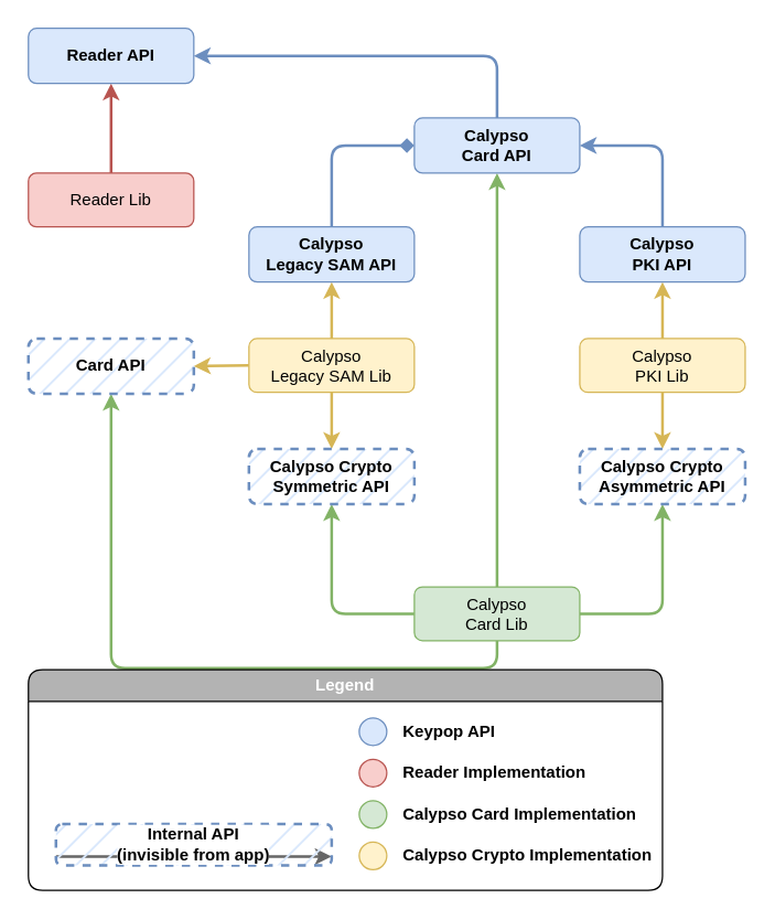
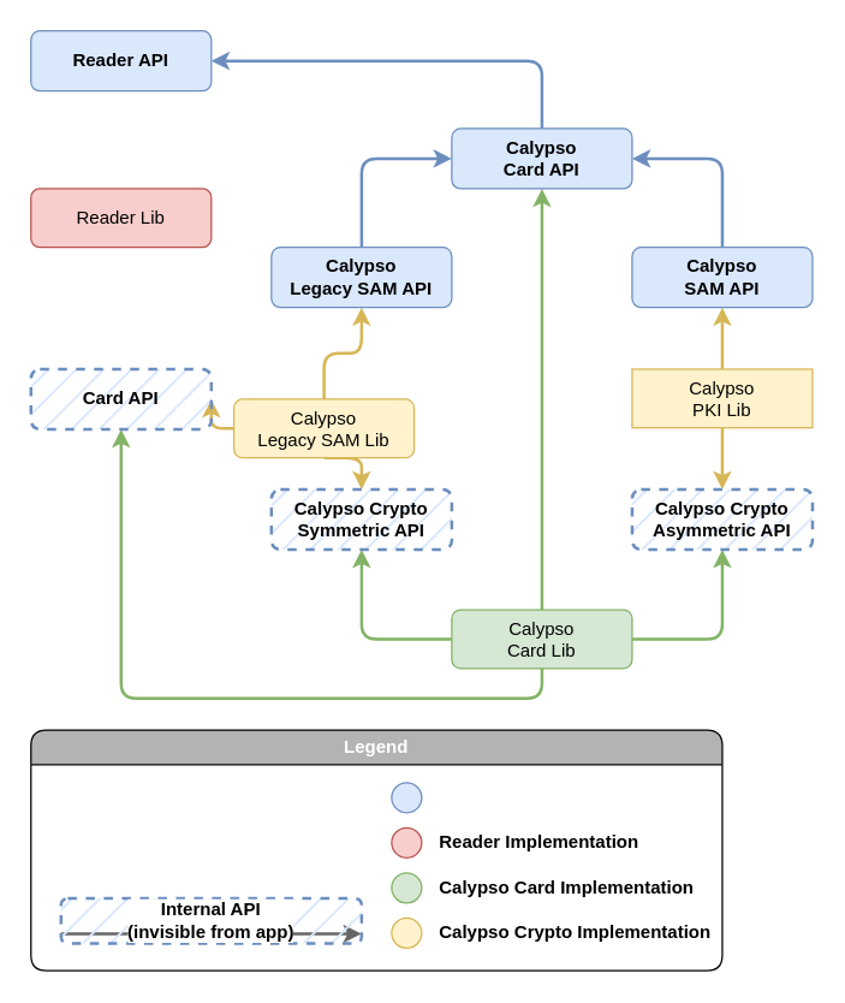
  <mxCell id="0" />
  <mxCell id="1" parent="0" />
  <mxCell id="2" style="edgeStyle=orthogonalEdgeStyle;orthogonalLoop=1;jettySize=auto;html=1;entryX=0.5;entryY=1;entryDx=0;entryDy=0;exitX=0.5;exitY=1;exitDx=0;exitDy=0;fillColor=#d5e8d4;strokeColor=#82b366;strokeWidth=2;" edge="1" parent="1" source="17" target="20"><mxGeometry relative="1" as="geometry" /></mxCell>
- <mxCell id="3" style="edgeStyle=orthogonalEdgeStyle;rounded=0;orthogonalLoop=1;jettySize=auto;html=1;entryX=0.5;entryY=1;entryDx=0;entryDy=0;exitX=0.5;exitY=0;exitDx=0;exitDy=0;fillColor=#f8cecc;strokeColor=#b85450;strokeWidth=2;" edge="1" parent="1" source="16" target="12"><mxGeometry relative="1" as="geometry" /></mxCell>
  <mxCell id="4" style="edgeStyle=orthogonalEdgeStyle;rounded=1;orthogonalLoop=1;jettySize=auto;html=1;entryX=0.5;entryY=1;entryDx=0;entryDy=0;fillColor=#d5e8d4;strokeColor=#82b366;strokeWidth=2;" edge="1" parent="1" source="17" target="13"><mxGeometry relative="1" as="geometry" /></mxCell>
  <mxCell id="5" style="edgeStyle=orthogonalEdgeStyle;rounded=1;orthogonalLoop=1;jettySize=auto;html=1;entryX=0.5;entryY=1;entryDx=0;entryDy=0;fillColor=#fff2cc;strokeColor=#d6b656;strokeWidth=2;exitX=0.5;exitY=0;exitDx=0;exitDy=0;" edge="1" parent="1" source="18" target="14"><mxGeometry relative="1" as="geometry"><mxPoint x="-3" y="236" as="sourcePoint" /><mxPoint x="-86" y="155" as="targetPoint" /></mxGeometry></mxCell>
  <mxCell id="6" style="edgeStyle=orthogonalEdgeStyle;rounded=1;orthogonalLoop=1;jettySize=auto;html=1;entryX=0.5;entryY=0;entryDx=0;entryDy=0;fillColor=#fff2cc;strokeColor=#d6b656;strokeWidth=2;exitX=0.5;exitY=1;exitDx=0;exitDy=0;" edge="1" parent="1" source="18" target="21"><mxGeometry relative="1" as="geometry"><mxPoint x="161" y="236" as="sourcePoint" /><mxPoint x="77" y="155" as="targetPoint" /></mxGeometry></mxCell>
  <mxCell id="7" style="edgeStyle=orthogonalEdgeStyle;orthogonalLoop=1;jettySize=auto;html=1;entryX=0.5;entryY=1;entryDx=0;entryDy=0;exitX=0;exitY=0.5;exitDx=0;exitDy=0;fillColor=#d5e8d4;strokeColor=#82b366;strokeWidth=2;" edge="1" parent="1" source="17" target="21"><mxGeometry relative="1" as="geometry"><mxPoint x="-97" y="296" as="sourcePoint" /><mxPoint x="-153" y="405" as="targetPoint" /></mxGeometry></mxCell>
  <mxCell id="8" style="edgeStyle=orthogonalEdgeStyle;rounded=1;orthogonalLoop=1;jettySize=auto;html=1;entryX=0.5;entryY=1;entryDx=0;entryDy=0;fillColor=#fff2cc;strokeColor=#d6b656;strokeWidth=2;exitX=0.5;exitY=0;exitDx=0;exitDy=0;" edge="1" parent="1" source="19" target="15"><mxGeometry relative="1" as="geometry"><mxPoint x="161" y="236" as="sourcePoint" /><mxPoint x="77" y="155" as="targetPoint" /></mxGeometry></mxCell>
  <mxCell id="9" style="edgeStyle=orthogonalEdgeStyle;rounded=1;orthogonalLoop=1;jettySize=auto;html=1;entryX=0.5;entryY=0;entryDx=0;entryDy=0;fillColor=#fff2cc;strokeColor=#d6b656;strokeWidth=2;exitX=0.5;exitY=1;exitDx=0;exitDy=0;" edge="1" parent="1" source="19" target="22"><mxGeometry relative="1" as="geometry"><mxPoint x="161" y="296" as="sourcePoint" /><mxPoint x="161" y="405" as="targetPoint" /></mxGeometry></mxCell>
  <mxCell id="10" style="edgeStyle=orthogonalEdgeStyle;orthogonalLoop=1;jettySize=auto;html=1;entryX=0.5;entryY=1;entryDx=0;entryDy=0;exitX=1;exitY=0.5;exitDx=0;exitDy=0;fillColor=#d5e8d4;strokeColor=#82b366;strokeWidth=2;jumpStyle=arc;" edge="1" parent="1" source="17" target="22"><mxGeometry relative="1" as="geometry"><mxPoint x="-97" y="415" as="sourcePoint" /><mxPoint x="-53" y="524" as="targetPoint" /></mxGeometry></mxCell>
  <mxCell id="11" style="edgeStyle=orthogonalEdgeStyle;rounded=1;orthogonalLoop=1;jettySize=auto;html=1;entryX=1;entryY=0.5;entryDx=0;entryDy=0;fillColor=#fff2cc;strokeColor=#d6b656;strokeWidth=2;exitX=0;exitY=0.5;exitDx=0;exitDy=0;jumpStyle=arc;" edge="1" parent="1" source="18" target="20"><mxGeometry relative="1" as="geometry"><mxPoint x="-250" y="495" as="sourcePoint" /><mxPoint x="-250" y="654" as="targetPoint" /></mxGeometry></mxCell>
  <mxCell id="12" value="Reader API" style="rounded=1;whiteSpace=wrap;html=1;fillColor=#dae8fc;strokeColor=#6c8ebf;fontStyle=1" vertex="1" parent="1"><mxGeometry x="20" y="20" width="120" height="40" as="geometry" /></mxCell>
  <mxCell id="13" value="Calypso&lt;br&gt;Card API" style="rounded=1;whiteSpace=wrap;html=1;fillColor=#dae8fc;strokeColor=#6c8ebf;fontStyle=1" vertex="1" parent="1"><mxGeometry x="300" y="85" width="120" height="40" as="geometry" /></mxCell>
  <mxCell id="14" value="Calypso&lt;br&gt;Legacy SAM API" style="rounded=1;whiteSpace=wrap;html=1;fillColor=#dae8fc;strokeColor=#6c8ebf;fontStyle=1" vertex="1" parent="1"><mxGeometry x="180" y="164" width="120" height="40" as="geometry" /></mxCell>
- <mxCell id="15" value="Calypso&lt;br&gt;PKI API" style="rounded=1;whiteSpace=wrap;html=1;fillColor=#dae8fc;strokeColor=#6c8ebf;fontStyle=1" vertex="1" parent="1"><mxGeometry x="420" y="164" width="120" height="40" as="geometry" /></mxCell>
+ <mxCell id="15" value="Calypso&lt;br&gt;SAM API" style="rounded=1;whiteSpace=wrap;html=1;fillColor=#dae8fc;strokeColor=#6c8ebf;fontStyle=1" vertex="1" parent="1"><mxGeometry x="420" y="164" width="120" height="40" as="geometry" /></mxCell>
  <mxCell id="16" value="Reader Lib" style="rounded=1;whiteSpace=wrap;html=1;fillColor=#f8cecc;strokeColor=#b85450;" vertex="1" parent="1"><mxGeometry x="20" y="125" width="120" height="39" as="geometry" /></mxCell>
- <mxCell id="17" value="Calypso&lt;br&gt;Card Lib" style="rounded=1;whiteSpace=wrap;html=1;fillColor=#d5e8d4;strokeColor=#82b366;" vertex="1" parent="1"><mxGeometry x="300" y="425" width="120" height="39" as="geometry" /></mxCell>
- <mxCell id="18" value="Calypso&lt;br&gt;Legacy SAM Lib" style="rounded=1;whiteSpace=wrap;html=1;fillColor=#fff2cc;strokeColor=#d6b656;" vertex="1" parent="1"><mxGeometry x="180" y="245" width="120" height="39" as="geometry" /></mxCell>
- <mxCell id="19" value="Calypso&lt;br&gt;PKI Lib" style="rounded=1;whiteSpace=wrap;html=1;fillColor=#fff2cc;strokeColor=#d6b656;" vertex="1" parent="1"><mxGeometry x="420" y="245" width="120" height="39" as="geometry" /></mxCell>
+ <mxCell id="17" value="Calypso&lt;br&gt;Card Lib" style="rounded=1;whiteSpace=wrap;html=1;fillColor=#d5e8d4;strokeColor=#82b366;" vertex="1" parent="1"><mxGeometry x="300" y="405" width="120" height="39" as="geometry" /></mxCell>
+ <mxCell id="18" value="Calypso&lt;br&gt;Legacy SAM Lib" style="rounded=1;whiteSpace=wrap;html=1;fillColor=#fff2cc;strokeColor=#d6b656;" vertex="1" parent="1"><mxGeometry x="155" y="265" width="120" height="39" as="geometry" /></mxCell>
+ <mxCell id="19" value="Calypso&lt;br&gt;PKI Lib" style="whiteSpace=wrap;html=1;fillColor=#fff2cc;strokeColor=#d6b656;rounded=0;" vertex="1" parent="1"><mxGeometry x="420" y="245" width="120" height="39" as="geometry" /></mxCell>
  <mxCell id="20" value="Card API" style="rounded=1;whiteSpace=wrap;html=1;fillColor=#dae8fc;strokeColor=#6c8ebf;fontStyle=1;dashed=1;strokeWidth=2;fillStyle=hatch;" vertex="1" parent="1"><mxGeometry x="20" y="245" width="120" height="40" as="geometry" /></mxCell>
  <mxCell id="21" value="Calypso Crypto Symmetric API" style="rounded=1;whiteSpace=wrap;html=1;fillColor=#dae8fc;strokeColor=#6c8ebf;fontStyle=1;dashed=1;strokeWidth=2;fillStyle=hatch;" vertex="1" parent="1"><mxGeometry x="180" y="325" width="120" height="40" as="geometry" /></mxCell>
  <mxCell id="22" value="Calypso Crypto Asymmetric API" style="rounded=1;whiteSpace=wrap;html=1;fillColor=#dae8fc;strokeColor=#6c8ebf;fontStyle=1;dashed=1;strokeWidth=2;fillStyle=hatch;" vertex="1" parent="1"><mxGeometry x="420" y="325" width="120" height="40" as="geometry" /></mxCell>
  <mxCell id="23" style="edgeStyle=orthogonalEdgeStyle;orthogonalLoop=1;jettySize=auto;html=1;entryX=1;entryY=0.5;entryDx=0;entryDy=0;fillColor=#dae8fc;strokeColor=#6c8ebf;strokeWidth=2;exitX=0.5;exitY=0;exitDx=0;exitDy=0;" edge="1" parent="1" source="13" target="12"><mxGeometry relative="1" as="geometry" /></mxCell>
- <mxCell id="24" style="edgeStyle=orthogonalEdgeStyle;rounded=1;orthogonalLoop=1;jettySize=auto;html=1;exitX=0.5;exitY=0;exitDx=0;exitDy=0;entryX=0;entryY=0.5;entryDx=0;entryDy=0;fillColor=#dae8fc;strokeColor=#6c8ebf;strokeWidth=2;endArrow=diamond;" edge="1" parent="1" source="14" target="13"><mxGeometry relative="1" as="geometry" /></mxCell>
+ <mxCell id="24" style="edgeStyle=orthogonalEdgeStyle;rounded=1;orthogonalLoop=1;jettySize=auto;html=1;exitX=0.5;exitY=0;exitDx=0;exitDy=0;entryX=0;entryY=0.5;entryDx=0;entryDy=0;fillColor=#dae8fc;strokeColor=#6c8ebf;strokeWidth=2;" edge="1" parent="1" source="14" target="13"><mxGeometry relative="1" as="geometry" /></mxCell>
  <mxCell id="25" style="edgeStyle=orthogonalEdgeStyle;orthogonalLoop=1;jettySize=auto;html=1;entryX=1;entryY=0.5;entryDx=0;entryDy=0;exitX=0.5;exitY=0;exitDx=0;exitDy=0;fillColor=#dae8fc;strokeColor=#6c8ebf;strokeWidth=2;" edge="1" parent="1" source="15" target="13"><mxGeometry relative="1" as="geometry"><mxPoint x="-17" y="95" as="sourcePoint" /><mxPoint x="-277" y="45" as="targetPoint" /></mxGeometry></mxCell>
  <mxCell id="26" value="Legend" style="swimlane;whiteSpace=wrap;html=1;shadow=0;glass=0;labelBackgroundColor=#B3B3B3;fillStyle=auto;strokeWidth=1;fillColor=#B3B3B3;gradientColor=none;rounded=1;swimlaneFillColor=none;swimlaneLine=1;fontColor=#FFFFFF;" vertex="1" parent="1"><mxGeometry x="20" y="485" width="460" height="160" as="geometry"><mxRectangle x="40" y="680" width="80" height="30" as="alternateBounds" /></mxGeometry></mxCell>
  <mxCell id="27" value="" style="endArrow=classic;html=1;strokeWidth=2;curved=1;strokeColor=#666666;" edge="1" parent="26"><mxGeometry width="50" height="50" relative="1" as="geometry"><mxPoint x="20" y="135.5" as="sourcePoint" /><mxPoint x="220" y="135.5" as="targetPoint" /></mxGeometry></mxCell>
  <mxCell id="28" value="&amp;nbsp;Dependency&amp;nbsp;" style="edgeLabel;html=1;align=center;verticalAlign=middle;resizable=0;points=[];fontStyle=1" vertex="1" connectable="0" parent="27"><mxGeometry x="-0.095" y="1" relative="1" as="geometry"><mxPoint x="15" y="-9" as="offset" /></mxGeometry></mxCell>
  <mxCell id="29" value="Internal API&lt;br&gt;(invisible from app)" style="rounded=1;whiteSpace=wrap;html=1;fillColor=#dae8fc;strokeColor=#6c8ebf;fontStyle=1;strokeWidth=2;fillStyle=hatch;dashed=1;labelBackgroundColor=default;" vertex="1" parent="26"><mxGeometry x="20" y="112" width="200" height="30" as="geometry" /></mxCell>
  <mxCell id="30" value="" style="ellipse;whiteSpace=wrap;html=1;aspect=fixed;fillColor=#dae8fc;strokeColor=#6c8ebf;strokeWidth=1;" vertex="1" parent="26"><mxGeometry x="240" y="35" width="20" height="20" as="geometry" /></mxCell>
- <mxCell id="31" value="Keypop API" style="text;html=1;strokeColor=none;fillColor=none;align=left;verticalAlign=middle;whiteSpace=wrap;rounded=0;strokeWidth=1;fontStyle=1" vertex="1" parent="26"><mxGeometry x="270" y="30" width="180" height="30" as="geometry" /></mxCell>
  <mxCell id="32" value="" style="ellipse;whiteSpace=wrap;html=1;aspect=fixed;fillColor=#f8cecc;strokeColor=#b85450;strokeWidth=1;" vertex="1" parent="26"><mxGeometry x="240" y="65" width="20" height="20" as="geometry" /></mxCell>
  <mxCell id="33" value="Reader Implementation" style="text;html=1;strokeColor=none;fillColor=none;align=left;verticalAlign=middle;whiteSpace=wrap;rounded=0;strokeWidth=1;fontStyle=1" vertex="1" parent="26"><mxGeometry x="270" y="60" width="180" height="30" as="geometry" /></mxCell>
  <mxCell id="34" value="" style="ellipse;whiteSpace=wrap;html=1;aspect=fixed;fillColor=#d5e8d4;strokeColor=#82b366;strokeWidth=1;" vertex="1" parent="26"><mxGeometry x="240" y="95" width="20" height="20" as="geometry" /></mxCell>
  <mxCell id="35" value="Calypso Card Implementation" style="text;html=1;strokeColor=none;fillColor=none;align=left;verticalAlign=middle;whiteSpace=wrap;rounded=0;strokeWidth=1;fontStyle=1" vertex="1" parent="26"><mxGeometry x="270" y="90" width="180" height="30" as="geometry" /></mxCell>
  <mxCell id="36" value="" style="ellipse;whiteSpace=wrap;html=1;aspect=fixed;fillColor=#fff2cc;strokeColor=#d6b656;strokeWidth=1;" vertex="1" parent="26"><mxGeometry x="240" y="125" width="20" height="20" as="geometry" /></mxCell>
  <mxCell id="37" value="Calypso Crypto Implementation" style="text;html=1;strokeColor=none;fillColor=none;align=left;verticalAlign=middle;whiteSpace=wrap;rounded=0;strokeWidth=1;fontStyle=1" vertex="1" parent="26"><mxGeometry x="270" y="120" width="190" height="30" as="geometry" /></mxCell>
